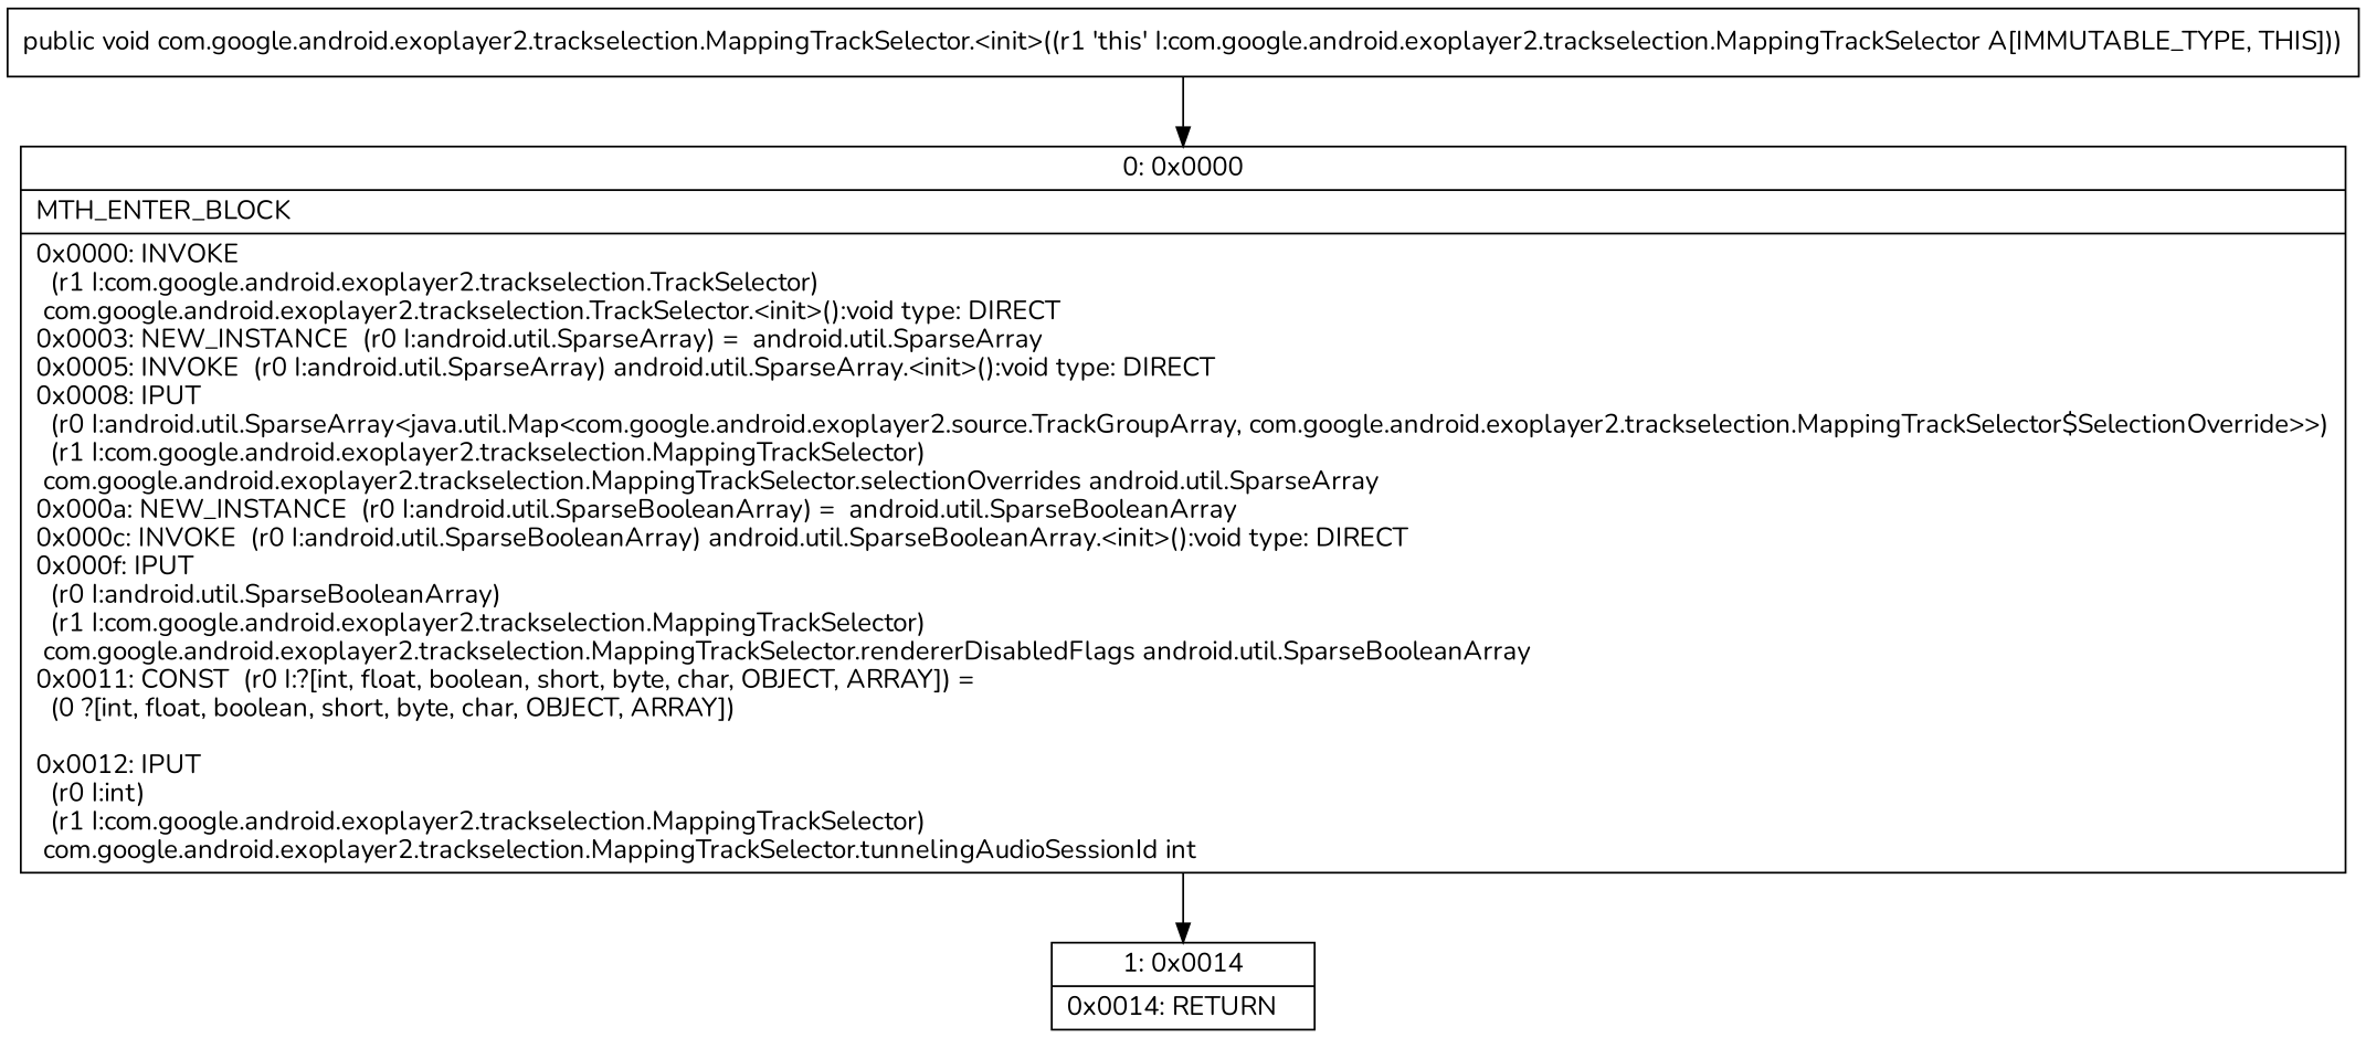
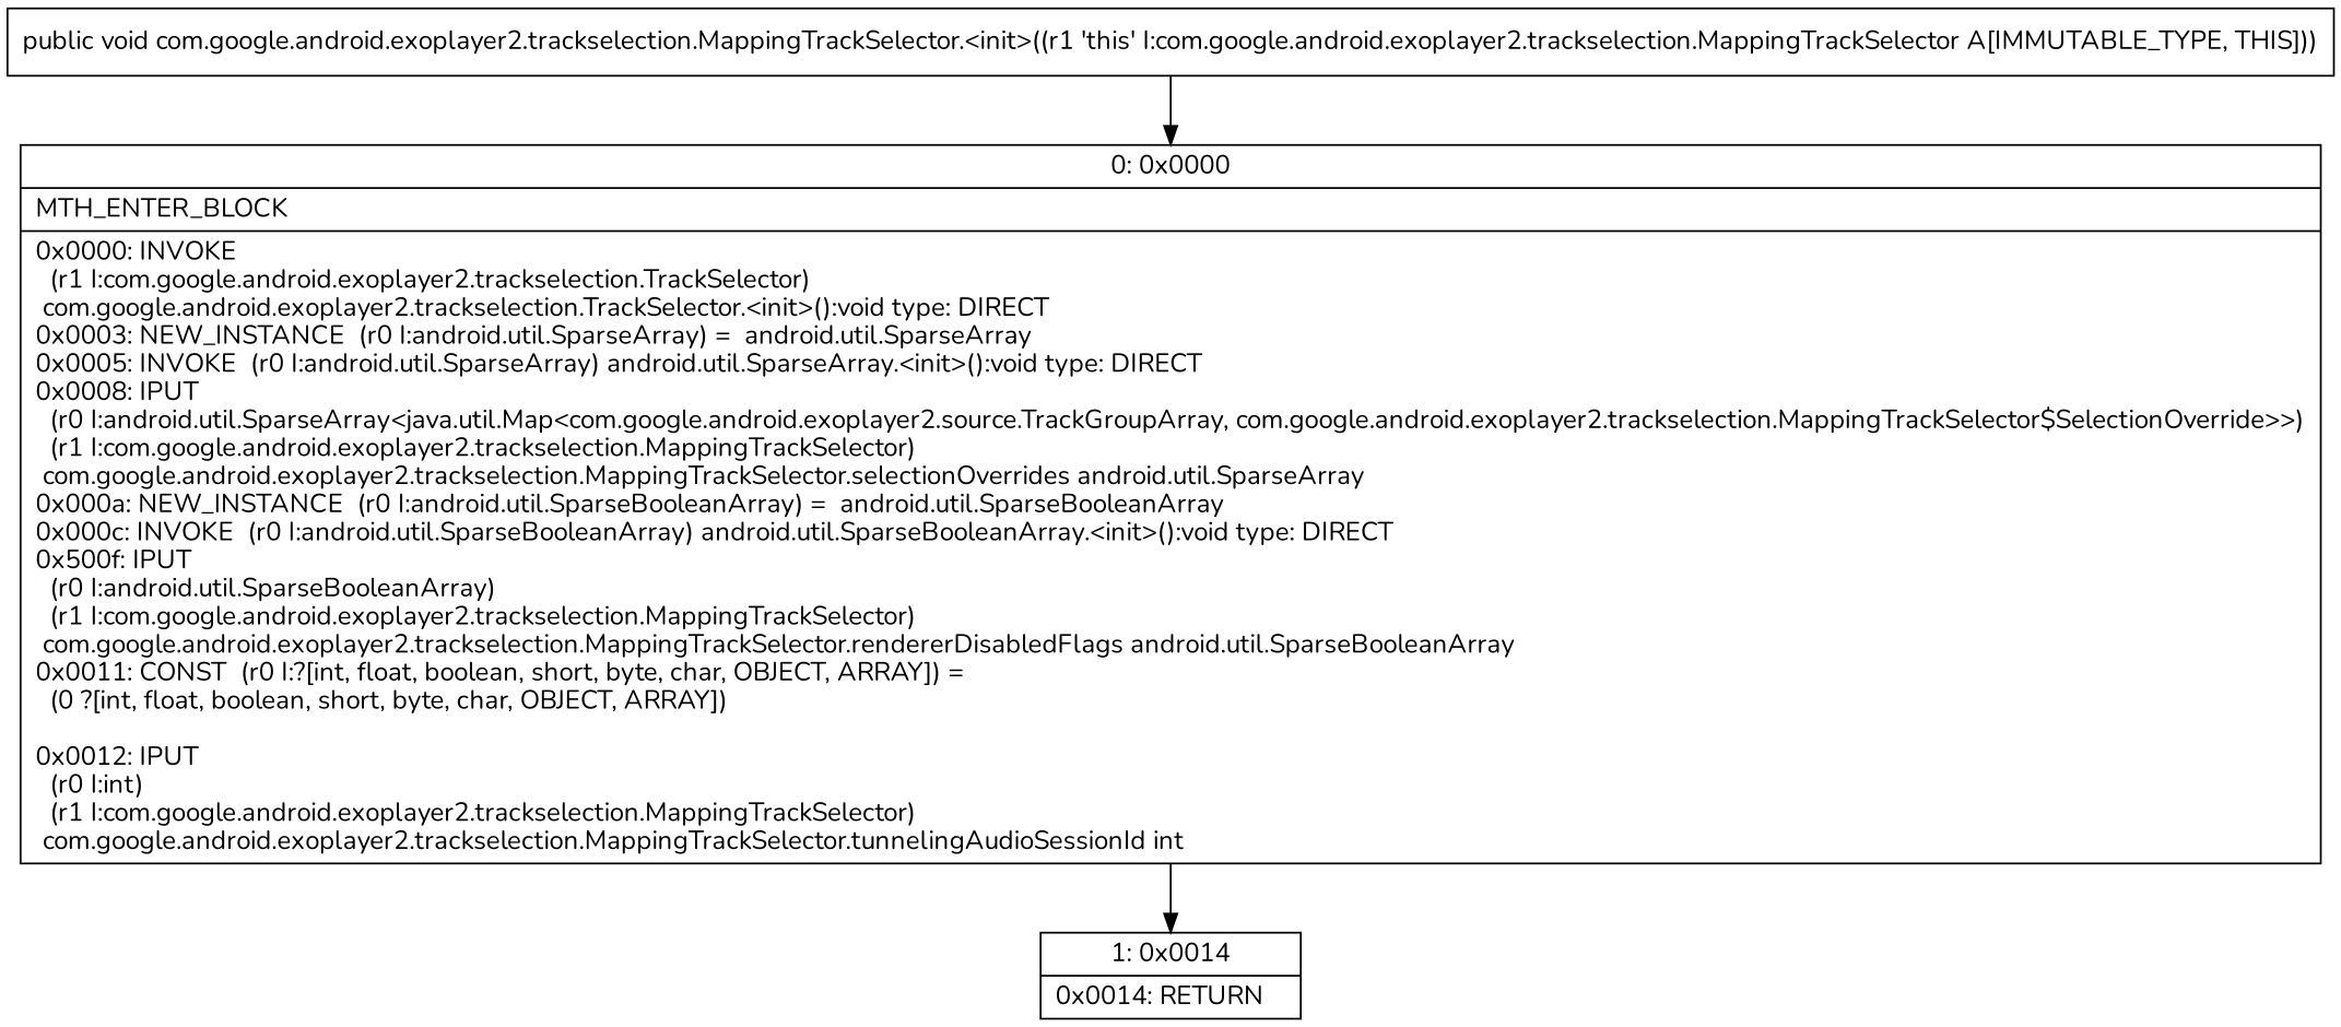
  digraph {
    fontname=Nunito
    node [shape=record fontname=Nunito]
    edge [fontname=Nunito]
-   n1 [label="{0\:\ 0x0000|MTH_ENTER_BLOCK\l|0x0000: INVOKE  \l  (r1 I:com.google.android.exoplayer2.trackselection.TrackSelector)\l com.google.android.exoplayer2.trackselection.TrackSelector.\<init\>():void type: DIRECT \l0x0003: NEW_INSTANCE  (r0 I:android.util.SparseArray) =  android.util.SparseArray \l0x0005: INVOKE  (r0 I:android.util.SparseArray) android.util.SparseArray.\<init\>():void type: DIRECT \l0x0008: IPUT  \l  (r0 I:android.util.SparseArray\<java.util.Map\<com.google.android.exoplayer2.source.TrackGroupArray, com.google.android.exoplayer2.trackselection.MappingTrackSelector$SelectionOverride\>\>)\l  (r1 I:com.google.android.exoplayer2.trackselection.MappingTrackSelector)\l com.google.android.exoplayer2.trackselection.MappingTrackSelector.selectionOverrides android.util.SparseArray \l0x000a: NEW_INSTANCE  (r0 I:android.util.SparseBooleanArray) =  android.util.SparseBooleanArray \l0x000c: INVOKE  (r0 I:android.util.SparseBooleanArray) android.util.SparseBooleanArray.\<init\>():void type: DIRECT \l0x000f: IPUT  \l  (r0 I:android.util.SparseBooleanArray)\l  (r1 I:com.google.android.exoplayer2.trackselection.MappingTrackSelector)\l com.google.android.exoplayer2.trackselection.MappingTrackSelector.rendererDisabledFlags android.util.SparseBooleanArray \l0x0011: CONST  (r0 I:?[int, float, boolean, short, byte, char, OBJECT, ARRAY]) = \l  (0 ?[int, float, boolean, short, byte, char, OBJECT, ARRAY])\l \l0x0012: IPUT  \l  (r0 I:int)\l  (r1 I:com.google.android.exoplayer2.trackselection.MappingTrackSelector)\l com.google.android.exoplayer2.trackselection.MappingTrackSelector.tunnelingAudioSessionId int \l}"]
+   n1 [label="{0\:\ 0x0000|MTH_ENTER_BLOCK\l|0x0000: INVOKE  \l  (r1 I:com.google.android.exoplayer2.trackselection.TrackSelector)\l com.google.android.exoplayer2.trackselection.TrackSelector.\<init\>():void type: DIRECT \l0x0003: NEW_INSTANCE  (r0 I:android.util.SparseArray) =  android.util.SparseArray \l0x0005: INVOKE  (r0 I:android.util.SparseArray) android.util.SparseArray.\<init\>():void type: DIRECT \l0x0008: IPUT  \l  (r0 I:android.util.SparseArray\<java.util.Map\<com.google.android.exoplayer2.source.TrackGroupArray, com.google.android.exoplayer2.trackselection.MappingTrackSelector$SelectionOverride\>\>)\l  (r1 I:com.google.android.exoplayer2.trackselection.MappingTrackSelector)\l com.google.android.exoplayer2.trackselection.MappingTrackSelector.selectionOverrides android.util.SparseArray \l0x000a: NEW_INSTANCE  (r0 I:android.util.SparseBooleanArray) =  android.util.SparseBooleanArray \l0x000c: INVOKE  (r0 I:android.util.SparseBooleanArray) android.util.SparseBooleanArray.\<init\>():void type: DIRECT \l0x500f: IPUT  \l  (r0 I:android.util.SparseBooleanArray)\l  (r1 I:com.google.android.exoplayer2.trackselection.MappingTrackSelector)\l com.google.android.exoplayer2.trackselection.MappingTrackSelector.rendererDisabledFlags android.util.SparseBooleanArray \l0x0011: CONST  (r0 I:?[int, float, boolean, short, byte, char, OBJECT, ARRAY]) = \l  (0 ?[int, float, boolean, short, byte, char, OBJECT, ARRAY])\l \l0x0012: IPUT  \l  (r0 I:int)\l  (r1 I:com.google.android.exoplayer2.trackselection.MappingTrackSelector)\l com.google.android.exoplayer2.trackselection.MappingTrackSelector.tunnelingAudioSessionId int \l}"]
    n2 [label="{1\:\ 0x0014|0x0014: RETURN   \l}"]
    n3 [label="{public void com.google.android.exoplayer2.trackselection.MappingTrackSelector.\<init\>((r1 'this' I:com.google.android.exoplayer2.trackselection.MappingTrackSelector A[IMMUTABLE_TYPE, THIS])) }"]
    n1 -> n2
    n3 -> n1
  }
